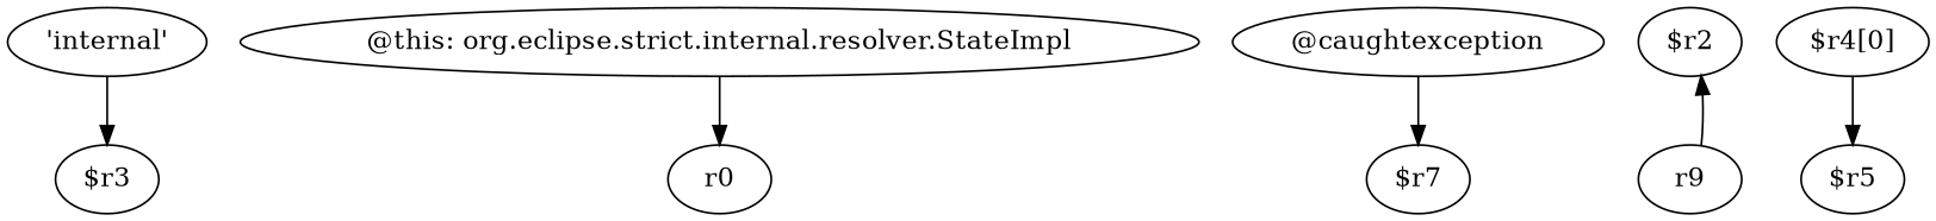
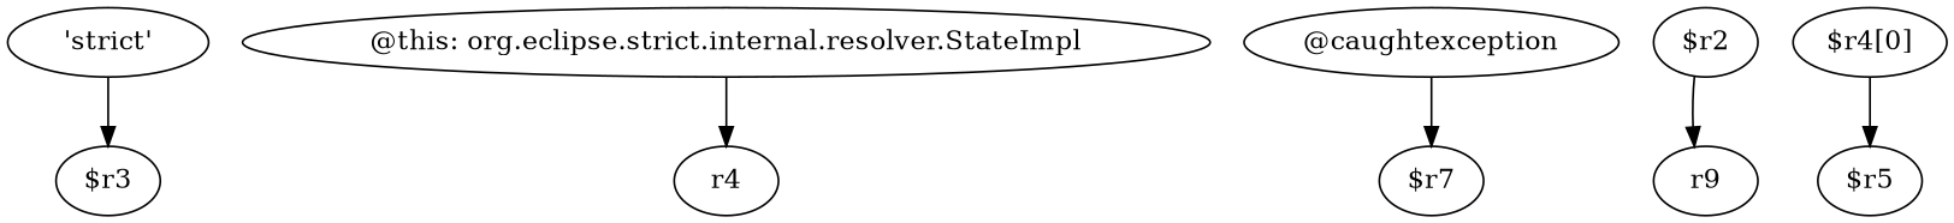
  digraph {
-   n1 [label="'internal'"]
+   n1 [label="'strict'"]
    n2 [label="$r3"]
    n3 [label="@this: org.eclipse.strict.internal.resolver.StateImpl"]
-   n4 [label=r0]
+   n4 [label=r4]
    n5 [label="@caughtexception"]
    n6 [label="$r7"]
    n7 [label="$r2"]
    n8 [label=r9]
    n9 [label="$r4[0]"]
    n10 [label="$r5"]
    n1 -> n2
    n3 -> n4
    n5 -> n6
-   n8 -> n7
+   n7 -> n8
    n9 -> n10
  }
